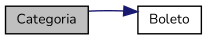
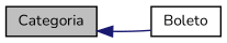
  digraph {
    rankdir=LR
    fontname=Nunito
    node [color=black fontname=Nunito fontsize=10 shape=record style=filled]
    n1 [fillcolor=grey75 fontcolor=black height=0.2 label=Categoria width=0.4]
    n2 [fillcolor=white height=0.2 label=Boleto width=0.4]
-   n2 -> n1 [color=midnightblue dir=back fontname=Nunito fontsize=10 labelfontname=Helvetica labelfontsize=10 style=solid]
+   n1 -> n2 [color=midnightblue dir=back fontname=Nunito fontsize=10 labelfontname=Helvetica labelfontsize=10 style=solid]
  }
